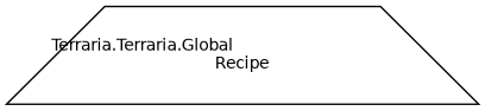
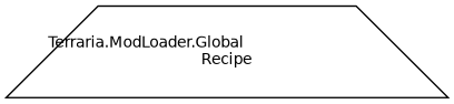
  digraph {
    rankdir=LR
-   n1 [color=black fillcolor=white fontname=Helvetica fontsize=10 height=0.2 label="Terraria.Terraria.Global\lRecipe" shape=trapezium style=filled width=0.4]
+   n1 [color=black fillcolor=white fontname=Helvetica fontsize=10 height=0.2 label="Terraria.ModLoader.Global\lRecipe" shape=trapezium style=filled width=0.4]
  }
